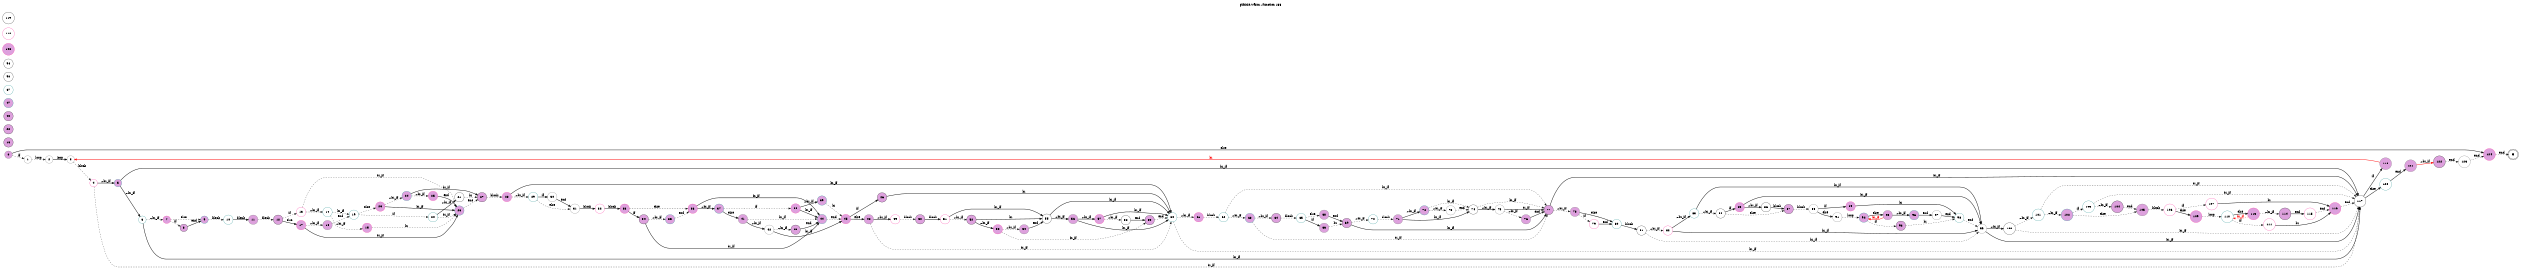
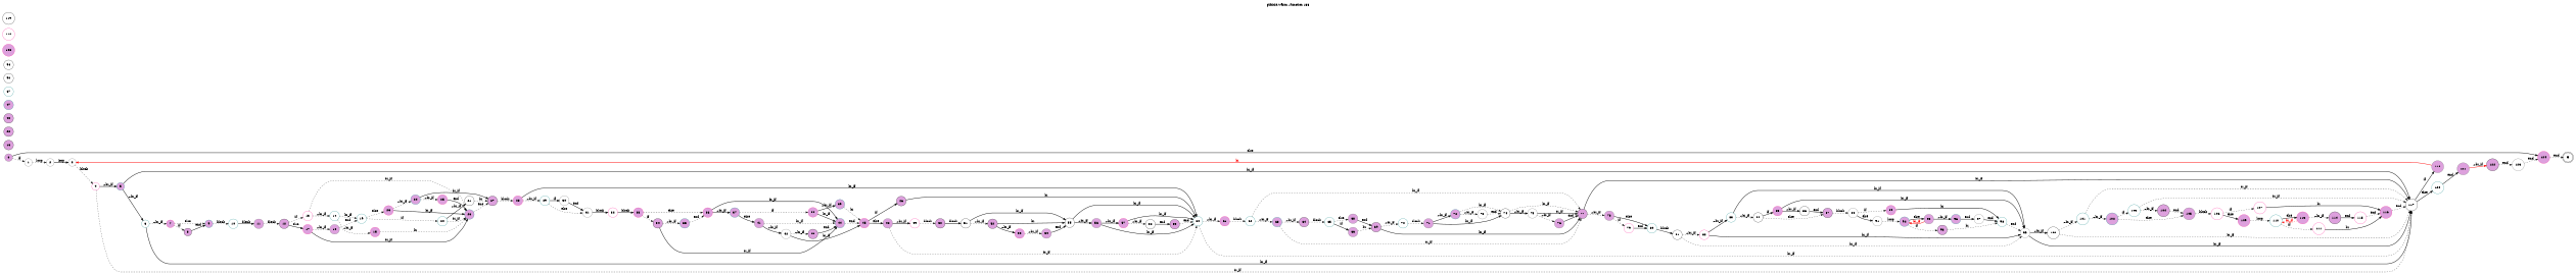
  digraph {
    label="gifsicle.wasm - function 155"
    labelfontcolor=black
    labelfontname=Helvetica
    labelfontsize=16
    labelloc=t
    rankdir=LR
    node [color=black fillcolor=plum shape=circle style=filled fontcolor=black]
    edge [style=dashed]
    E [fillcolor=white shape=doublecircle fontcolor=""]
    n2 [color=gray40 label=0]
    n3 [color=gray40 fillcolor=white label=1]
    n4 [color=deeppink label=124]
    n5 [color=gray40 fillcolor=white label=2]
    n6 [color=gray40 fillcolor=white label=3]
    n7 [color=deeppink fillcolor=white label=4]
    n8 [color=teal label=5]
    n9 [fillcolor=white label=117]
    n10 [color=teal fillcolor=white label=6]
    n11 [color=gray40 label=118]
    n12 [color=teal fillcolor=white label=120]
    n13 [color=deeppink label=7]
    n14 [label=8]
    n15 [color=teal label=9]
    n16 [color=teal fillcolor=white label=10]
    n17 [color=gray40 label=11]
    n18 [label=12]
    n19 [color=deeppink fillcolor=white label=13]
    n20 [color=deeppink label=17]
    n21 [color=teal fillcolor=white label=14]
    n22 [color=teal label=26]
    n23 [color=gray40 label=18]
    n24 [color=deeppink label=15]
    n25 [color=teal fillcolor=white label=19]
    n26 [label=27]
    n27 [color=teal fillcolor=white label=20]
    n28 [color=deeppink label=23]
    n29 [label=16]
    n30 [fillcolor=white label=21]
    n31 [color=teal label=24]
    n32 [color=deeppink label=28]
    n33 [label=22]
    n34 [color=deeppink label=25]
    n35 [color=teal fillcolor=white label=29]
    n36 [color=teal fillcolor=white label=60]
    n37 [color=gray40 fillcolor=white label=30]
    n38 [color=gray40 fillcolor=white label=31]
    n39 [color=deeppink label=61]
    n40 [color=deeppink fillcolor=white label=32]
    n41 [color=deeppink label=33]
    n42 [label=34]
    n43 [color=deeppink label=36]
    n44 [color=teal label=35]
    n45 [color=teal label=44]
    n46 [color=teal label=37]
    n47 [color=deeppink label=45]
    n48 [color=deeppink label=38]
    n49 [color=gray40 label=41]
    n50 [color=teal label=39]
    n51 [color=gray40 fillcolor=white label=42]
    n52 [label=46]
    n53 [color=gray40 label=48]
    n54 [label=40]
    n55 [label=43]
    n56 [color=deeppink fillcolor=white label=49]
    n57 [color=teal label=47]
    n58 [label=50]
-   n59 [color=deeppink fillcolor=white label=51]
+   n59 [fillcolor=white label=51]
    n60 [label=52]
    n61 [fillcolor=white label=55]
    n62 [color=deeppink label=53]
    n63 [color=gray40 label=56]
    n64 [color=gray40 label=54]
    n65 [label=59]
    n66 [color=deeppink label=57]
    n67 [fillcolor=white label=58]
    n68 [color=teal fillcolor=white label=62]
    n69 [color=teal label=63]
    n70 [label=77]
    n71 [label=64]
    n72 [color=gray40 label=78]
    n73 [color=teal fillcolor=white label=65]
    n74 [color=gray40 label=66]
    n75 [color=gray40 label=68]
    n76 [label=69]
    n77 [color=teal fillcolor=white label=70]
    n78 [color=teal fillcolor=white label=67]
    n79 [color=gray40 label=71]
    n80 [color=teal label=72]
    n81 [fillcolor=white label=74]
    n82 [color=gray40 fillcolor=white label=73]
    n83 [color=gray40 fillcolor=white label=75]
    n84 [color=gray40 label=76]
    n85 [color=deeppink fillcolor=white label=79]
    n86 [color=teal fillcolor=white label=80]
    n87 [fillcolor=white label=81]
    n88 [color=deeppink fillcolor=white label=82]
    n89 [color=gray40 fillcolor=white label=99]
    n90 [color=teal fillcolor=white label=83]
    n91 [fillcolor=white label=100]
    n92 [fillcolor=white label=84]
    n93 [color=deeppink label=85]
    n94 [label=87]
    n95 [fillcolor=white label=86]
    n96 [color=gray40 fillcolor=white label=88]
    n97 [color=deeppink label=89]
    n98 [color=gray40 fillcolor=white label=91]
    n99 [color=teal fillcolor=white label=98]
    n100 [color=teal label=92]
    n101 [fillcolor=white label=90]
    n102 [label=93]
    n103 [color=gray40 label=95]
    n104 [color=teal label=96]
    n105 [fillcolor=white label=94]
    n106 [color=gray40 fillcolor=white label=97]
    n107 [color=teal fillcolor=white label=101]
    n108 [color=teal label=102]
    n109 [color=teal fillcolor=white label=103]
    n110 [color=gray40 label=105]
    n111 [label=104]
    n112 [color=deeppink fillcolor=white label=106]
    n113 [color=deeppink fillcolor=white label=107]
    n114 [color=deeppink label=109]
    n115 [color=deeppink label=116]
    n116 [color=teal fillcolor=white label=110]
    n117 [color=deeppink label=108]
    n118 [color=deeppink fillcolor=white label=111]
    n119 [color=deeppink label=113]
    n120 [label=114]
    n121 [color=deeppink fillcolor=white label=112]
    n122 [color=deeppink fillcolor=white label=115]
    n123 [color=gray40 label=121]
    n124 [fillcolor=white label=119]
    n125 [label=122]
    n126 [color=gray40 fillcolor=white label=123]
    n2 -> n3 [label=if]
    n2 -> n4 [label=else style=bold]
    n3 -> n5 [label=loop]
    n4 -> E [label=end]
    n5 -> n6 [label=loop style=bold]
    n6 -> n7 [label=block]
    n7 -> n8 [label="~br_if" style=bold]
    n7 -> n9 [label=br_if]
    n8 -> n9 [label=br_if style=bold]
    n8 -> n10 [label="~br_if" style=bold]
    n9 -> n11 [label=if style=bold]
    n9 -> n12 [label=else style=bold]
    n10 -> n9 [label=br_if style=bold]
    n10 -> n13 [label="~br_if"]
    n11 -> n6 [color=red fontcolor=red label=br style=bold]
    n12 -> n123 [label=end style=bold]
    n13 -> n14 [label=if]
    n13 -> n15 [label=else]
    n14 -> n15 [label=end style=bold]
    n15 -> n16 [label=block]
    n16 -> n17 [label=block style=bold]
    n17 -> n18 [label=block]
    n18 -> n19 [label=if]
    n18 -> n20 [label=else style=bold]
    n19 -> n21 [label="~br_if"]
    n19 -> n22 [label=br_if]
    n20 -> n22 [label=br_if style=bold]
    n20 -> n23 [label="~br_if"]
    n21 -> n24 [label="~br_if"]
    n21 -> n25 [label=br_if]
    n22 -> n26 [label=end]
    n23 -> n25 [label=end]
    n24 -> n22 [label=br]
    n25 -> n27 [label=if]
    n25 -> n28 [label=else]
    n26 -> n32 [label=block]
    n27 -> n22 [label=br_if]
    n27 -> n30 [label="~br_if" style=bold]
    n28 -> n22 [label=br_if style=bold]
    n28 -> n31 [label="~br_if"]
    n30 -> n26 [label=br]
    n31 -> n26 [label=br_if style=bold]
    n31 -> n34 [label="~br_if"]
    n32 -> n35 [label="~br_if"]
    n32 -> n36 [label=br_if style=bold]
    n34 -> n22 [label=end style=bold]
    n35 -> n37 [label=if style=bold]
    n35 -> n38 [label=else]
    n36 -> n9 [label=br_if]
    n36 -> n39 [label="~br_if"]
    n37 -> n38 [label=end style=bold]
    n38 -> n40 [label=block style=bold]
    n39 -> n68 [label=block]
    n40 -> n41 [label=block style=bold]
-   n41 -> n42 [label=if style=bold]
+   n41 -> n42 [label=if]
    n41 -> n43 [label=else]
    n42 -> n44 [label="~br_if"]
    n42 -> n45 [label=br_if style=bold]
    n43 -> n45 [label=br_if style=bold]
    n43 -> n46 [label="~br_if" style=bold]
    n44 -> n43 [label=end]
    n45 -> n47 [label=end]
    n46 -> n48 [label=if]
    n46 -> n49 [label=else style=bold]
    n47 -> n52 [label=if style=bold]
    n47 -> n53 [label=else style=bold]
    n48 -> n45 [label=br_if style=bold]
    n48 -> n50 [label="~br_if" style=bold]
    n49 -> n45 [label=br_if]
    n49 -> n51 [label="~br_if" style=bold]
    n50 -> n47 [label=br]
    n51 -> n47 [label=br_if style=bold]
    n51 -> n55 [label="~br_if"]
    n52 -> n36 [label=br style=bold]
    n53 -> n36 [label=br_if]
    n53 -> n56 [label="~br_if" style=bold]
    n55 -> n45 [label=end style=bold]
    n56 -> n58 [label=block]
    n58 -> n59 [label=block style=bold]
    n59 -> n60 [label="~br_if"]
    n59 -> n61 [label=br_if style=bold]
    n60 -> n61 [label=br style=bold]
    n60 -> n62 [label="~br_if" style=bold]
    n61 -> n36 [label=br_if style=bold]
    n61 -> n63 [label="~br_if" style=bold]
    n62 -> n64 [label="~br_if"]
-   n62 -> n65 [label=br_if]
    n63 -> n36 [label=br_if style=bold]
    n63 -> n66 [label="~br_if" style=bold]
    n64 -> n61 [label=end style=bold]
    n65 -> n36 [label=end]
    n66 -> n36 [label=br_if style=bold]
    n66 -> n67 [label="~br_if"]
    n67 -> n65 [label=end style=bold]
    n68 -> n69 [label="~br_if"]
    n68 -> n70 [label=br_if]
    n69 -> n70 [label=br_if]
    n69 -> n71 [label="~br_if"]
    n70 -> n9 [label=br_if style=bold]
    n70 -> n72 [label="~br_if"]
    n71 -> n73 [label=block]
    n72 -> n85 [label=if]
    n72 -> n86 [label=else style=bold]
    n73 -> n74 [label=if style=bold]
    n73 -> n75 [label=else]
    n74 -> n76 [label=br]
    n75 -> n76 [label=end style=bold]
    n76 -> n70 [label=br_if style=bold]
    n76 -> n77 [label="~br_if"]
    n77 -> n79 [label=block]
    n79 -> n80 [label="~br_if" style=bold]
    n79 -> n81 [label=br_if style=bold]
    n80 -> n81 [label=br_if]
    n80 -> n82 [label="~br_if"]
    n81 -> n70 [label=br_if]
    n81 -> n83 [label="~br_if" style=bold]
    n82 -> n81 [label=end]
    n83 -> n70 [label=br_if style=bold]
    n83 -> n84 [label="~br_if"]
    n84 -> n70 [label=end style=bold]
    n85 -> n86 [label=end style=bold]
    n86 -> n87 [label=block style=bold]
    n87 -> n88 [label="~br_if"]
    n87 -> n89 [label=br_if]
    n88 -> n89 [label=br_if style=bold]
    n88 -> n90 [label="~br_if" style=bold]
    n89 -> n9 [label=br_if style=bold]
    n89 -> n91 [label="~br_if" style=bold]
    n90 -> n89 [label=br_if style=bold]
    n90 -> n92 [label="~br_if"]
    n91 -> n9 [label=br_if]
    n91 -> n107 [label="~br_if"]
    n92 -> n93 [label=if style=bold]
    n92 -> n94 [label=else]
    n93 -> n89 [label=br_if style=bold]
    n93 -> n95 [label="~br_if" style=bold]
    n94 -> n96 [label=block]
-   n95 -> n94 [label=block style=bold]
-   n96 -> n97 [label=if style=bold]
+   n95 -> n94 [label=end style=bold]
+   n96 -> n97 [label=if]
    n96 -> n98 [label=else style=bold]
    n97 -> n99 [label=br style=bold]
    n98 -> n100 [label=loop]
    n99 -> n89 [label=end]
    n100 -> n102 [label=if]
    n100 -> n103 [label=else style=bold]
    n102 -> n99 [label=br]
    n103 -> n100 [color=red fontcolor=red label=br_if style=bold]
    n103 -> n104 [label="~br_if" style=bold]
    n104 -> n106 [label=end style=bold]
    n106 -> n99 [label=end style=bold]
    n107 -> n9 [label=br_if]
    n107 -> n108 [label="~br_if"]
    n108 -> n109 [label=if]
    n108 -> n110 [label=else]
    n109 -> n9 [label=br_if]
    n109 -> n111 [label="~br_if"]
    n110 -> n112 [label=block]
    n111 -> n110 [label=end]
    n112 -> n113 [label=if]
    n112 -> n114 [label=else style=bold]
    n113 -> n115 [label=br style=bold]
    n114 -> n116 [label=loop]
    n115 -> n9 [label=end]
    n116 -> n118 [label=if]
    n116 -> n119 [label=else style=bold]
    n118 -> n115 [label=br style=bold]
    n119 -> n116 [color=red fontcolor=red label=br_if]
    n119 -> n120 [label="~br_if"]
    n120 -> n122 [label=end style=bold]
    n122 -> n115 [label=end]
    n123 -> n125 [color=red label="~br_if" style=bold]
    n125 -> n126 [label=end]
    n126 -> n4 [label=end]
  }
